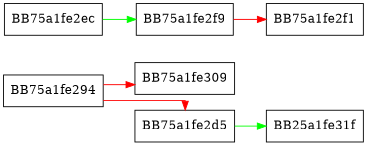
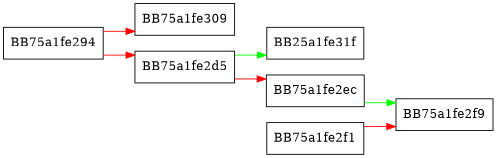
  digraph {
    rankdir=LR
    splines=ortho
    node [shape=box]
    edge [color=red]
    BB75a1fe294
    BB75a1fe309
    BB75a1fe2d5
    n4 [label=BB25a1fe31f]
    BB75a1fe2ec
    BB75a1fe2f9
    BB75a1fe2f1
    BB75a1fe294 -> BB75a1fe309
    BB75a1fe294 -> BB75a1fe2d5
    BB75a1fe2d5 -> n4 [color=green]
+   BB75a1fe2d5 -> BB75a1fe2ec
    BB75a1fe2ec -> BB75a1fe2f9 [color=green]
-   BB75a1fe2f9 -> BB75a1fe2f1
+   BB75a1fe2f1 -> BB75a1fe2f9
  }
